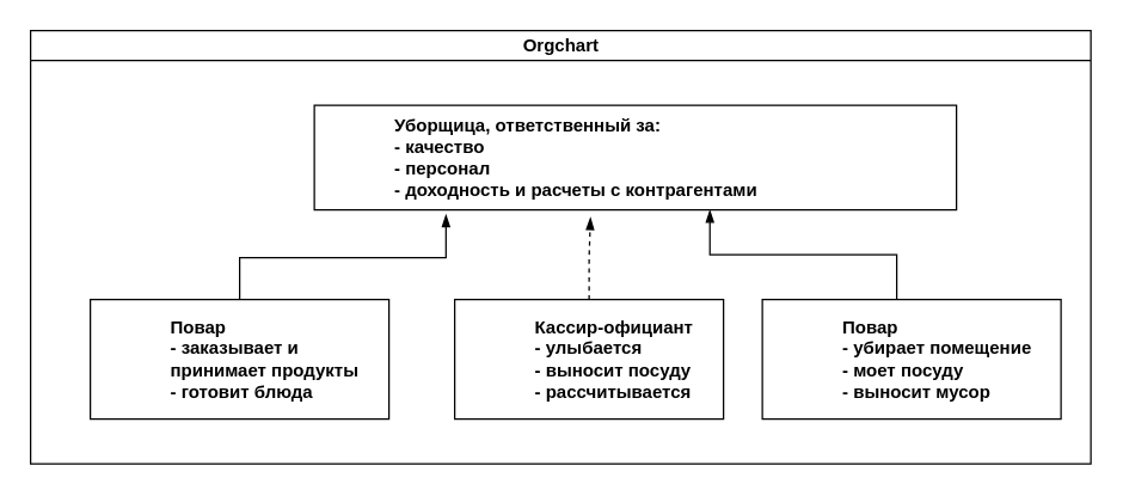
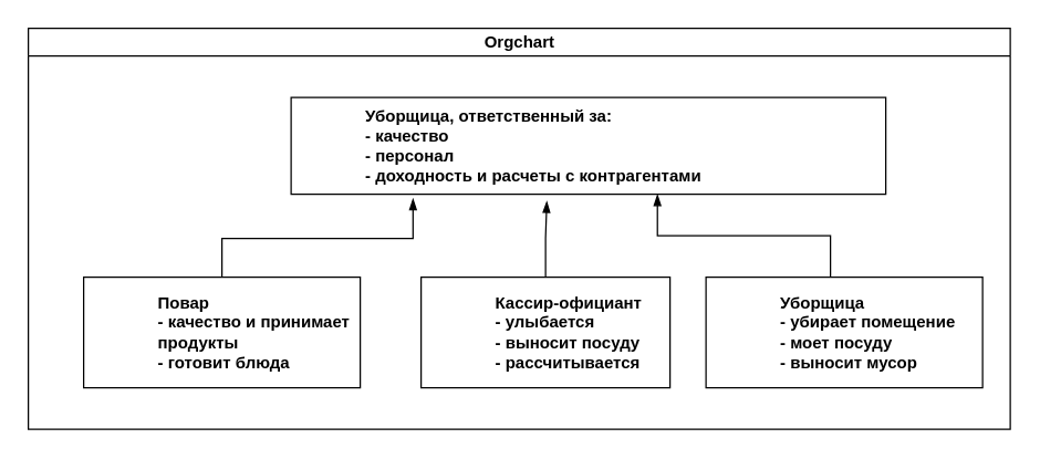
  <mxCell id="0" />
  <mxCell id="1" parent="0" />
  <mxCell id="2" value="Orgchart" style="swimlane;html=1;startSize=20;horizontal=1;containerType=tree;glass=0;" parent="1" vertex="1"><mxGeometry x="20" y="20" width="710" height="290" as="geometry" /></mxCell>
  <mxCell id="3" value="Уборщица, ответственный за:&lt;br&gt;- качество&amp;nbsp;&lt;br&gt;- персонал&lt;br&gt;- доходность и расчеты с контрагентами" style="label;image=https://cdn3.iconfinder.com/data/icons/user-avatars-1/512/users-3-128.png;whiteSpace=wrap;html=1;rounded=0;glass=0;treeMoving=1;treeFolding=1;" parent="2" vertex="1"><mxGeometry x="190" y="50" width="430" height="70" as="geometry" /></mxCell>
- <mxCell id="4" value="" style="endArrow=blockThin;endFill=1;fontSize=11;edgeStyle=elbowEdgeStyle;elbow=vertical;rounded=0;exitX=0.5;exitY=0;exitDx=0;exitDy=0;entryX=0.43;entryY=1.071;entryDx=0;entryDy=0;entryPerimeter=0;dashed=1;" parent="2" source="7" target="3" edge="1"><mxGeometry relative="1" as="geometry"><mxPoint x="349" y="120" as="targetPoint" /></mxGeometry></mxCell>
- <mxCell id="5" value="Повар&lt;br&gt;- заказывает и принимает продукты&lt;br&gt;- готовит блюда" style="label;image=https://cdn3.iconfinder.com/data/icons/user-avatars-1/512/users-10-3-128.png;whiteSpace=wrap;html=1;rounded=0;glass=0;treeFolding=1;treeMoving=1;" parent="2" vertex="1"><mxGeometry x="40" y="180" width="200" height="80" as="geometry" /></mxCell>
+ <mxCell id="4" value="" style="endArrow=blockThin;endFill=1;fontSize=11;edgeStyle=elbowEdgeStyle;elbow=vertical;rounded=0;exitX=0.5;exitY=0;exitDx=0;exitDy=0;entryX=0.43;entryY=1.071;entryDx=0;entryDy=0;entryPerimeter=0;" parent="2" source="7" target="3" edge="1"><mxGeometry relative="1" as="geometry"><mxPoint x="349" y="120" as="targetPoint" /></mxGeometry></mxCell>
+ <mxCell id="5" value="Повар&lt;br&gt;- качество и принимает продукты&lt;br&gt;- готовит блюда" style="label;image=https://cdn3.iconfinder.com/data/icons/user-avatars-1/512/users-10-3-128.png;whiteSpace=wrap;html=1;rounded=0;glass=0;treeFolding=1;treeMoving=1;" parent="2" vertex="1"><mxGeometry x="40" y="180" width="200" height="80" as="geometry" /></mxCell>
  <mxCell id="6" value="" style="endArrow=blockThin;endFill=1;fontSize=11;edgeStyle=elbowEdgeStyle;elbow=vertical;rounded=0;entryX=0.205;entryY=1.043;entryDx=0;entryDy=0;entryPerimeter=0;" parent="2" target="3" edge="1"><mxGeometry relative="1" as="geometry"><mxPoint x="140" y="180" as="sourcePoint" /><mxPoint x="110" y="120" as="targetPoint" /></mxGeometry></mxCell>
  <mxCell id="7" value="Кассир-официант&lt;br&gt;- улыбается&lt;br&gt;- выносит посуду&lt;br&gt;- рассчитывается" style="label;image=https://cdn3.iconfinder.com/data/icons/user-avatars-1/512/users-9-2-128.png;whiteSpace=wrap;html=1;rounded=0;glass=0;treeFolding=1;treeMoving=1;" parent="2" vertex="1"><mxGeometry x="284" y="180" width="180" height="80" as="geometry" /></mxCell>
  <mxCell id="8" value="" style="endArrow=blockThin;endFill=1;fontSize=11;edgeStyle=elbowEdgeStyle;elbow=vertical;rounded=0;exitX=0.45;exitY=0;exitDx=0;exitDy=0;exitPerimeter=0;entryX=0.616;entryY=1;entryDx=0;entryDy=0;entryPerimeter=0;" parent="2" source="9" target="3" edge="1"><mxGeometry relative="1" as="geometry"><mxPoint x="660" y="140" as="targetPoint" /></mxGeometry></mxCell>
- <mxCell id="9" value="Повар&lt;br&gt;- убирает помещение&lt;br&gt;- моет посуду&amp;nbsp;&lt;br&gt;- выносит мусор" style="label;image=https://cdn3.iconfinder.com/data/icons/user-avatars-1/512/users-2-128.png;whiteSpace=wrap;html=1;rounded=0;glass=0;" parent="2" vertex="1"><mxGeometry x="490" y="180" width="200" height="80" as="geometry" /></mxCell>
+ <mxCell id="9" value="Уборщица&lt;br&gt;- убирает помещение&lt;br&gt;- моет посуду&amp;nbsp;&lt;br&gt;- выносит мусор" style="label;image=https://cdn3.iconfinder.com/data/icons/user-avatars-1/512/users-2-128.png;whiteSpace=wrap;html=1;rounded=0;glass=0;" parent="2" vertex="1"><mxGeometry x="490" y="180" width="200" height="80" as="geometry" /></mxCell>
